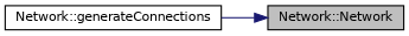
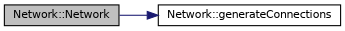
  digraph {
    rankdir=LR
    node [color=black fontname=Helvetica fontsize=10 shape=record style=filled]
    n1 [fillcolor=grey75 fontcolor=black height=0.2 label="Network::Network" width=0.4]
    n2 [fillcolor=white height=0.2 label="Network::generateConnections" width=0.4]
-   n2 -> n1 [color=midnightblue fontname=Helvetica fontsize=10 labelfontname=Helvetica labelfontsize=10 style=solid]
+   n1 -> n2 [color=midnightblue fontname=Helvetica fontsize=10 labelfontname=Helvetica labelfontsize=10 style=solid]
  }
